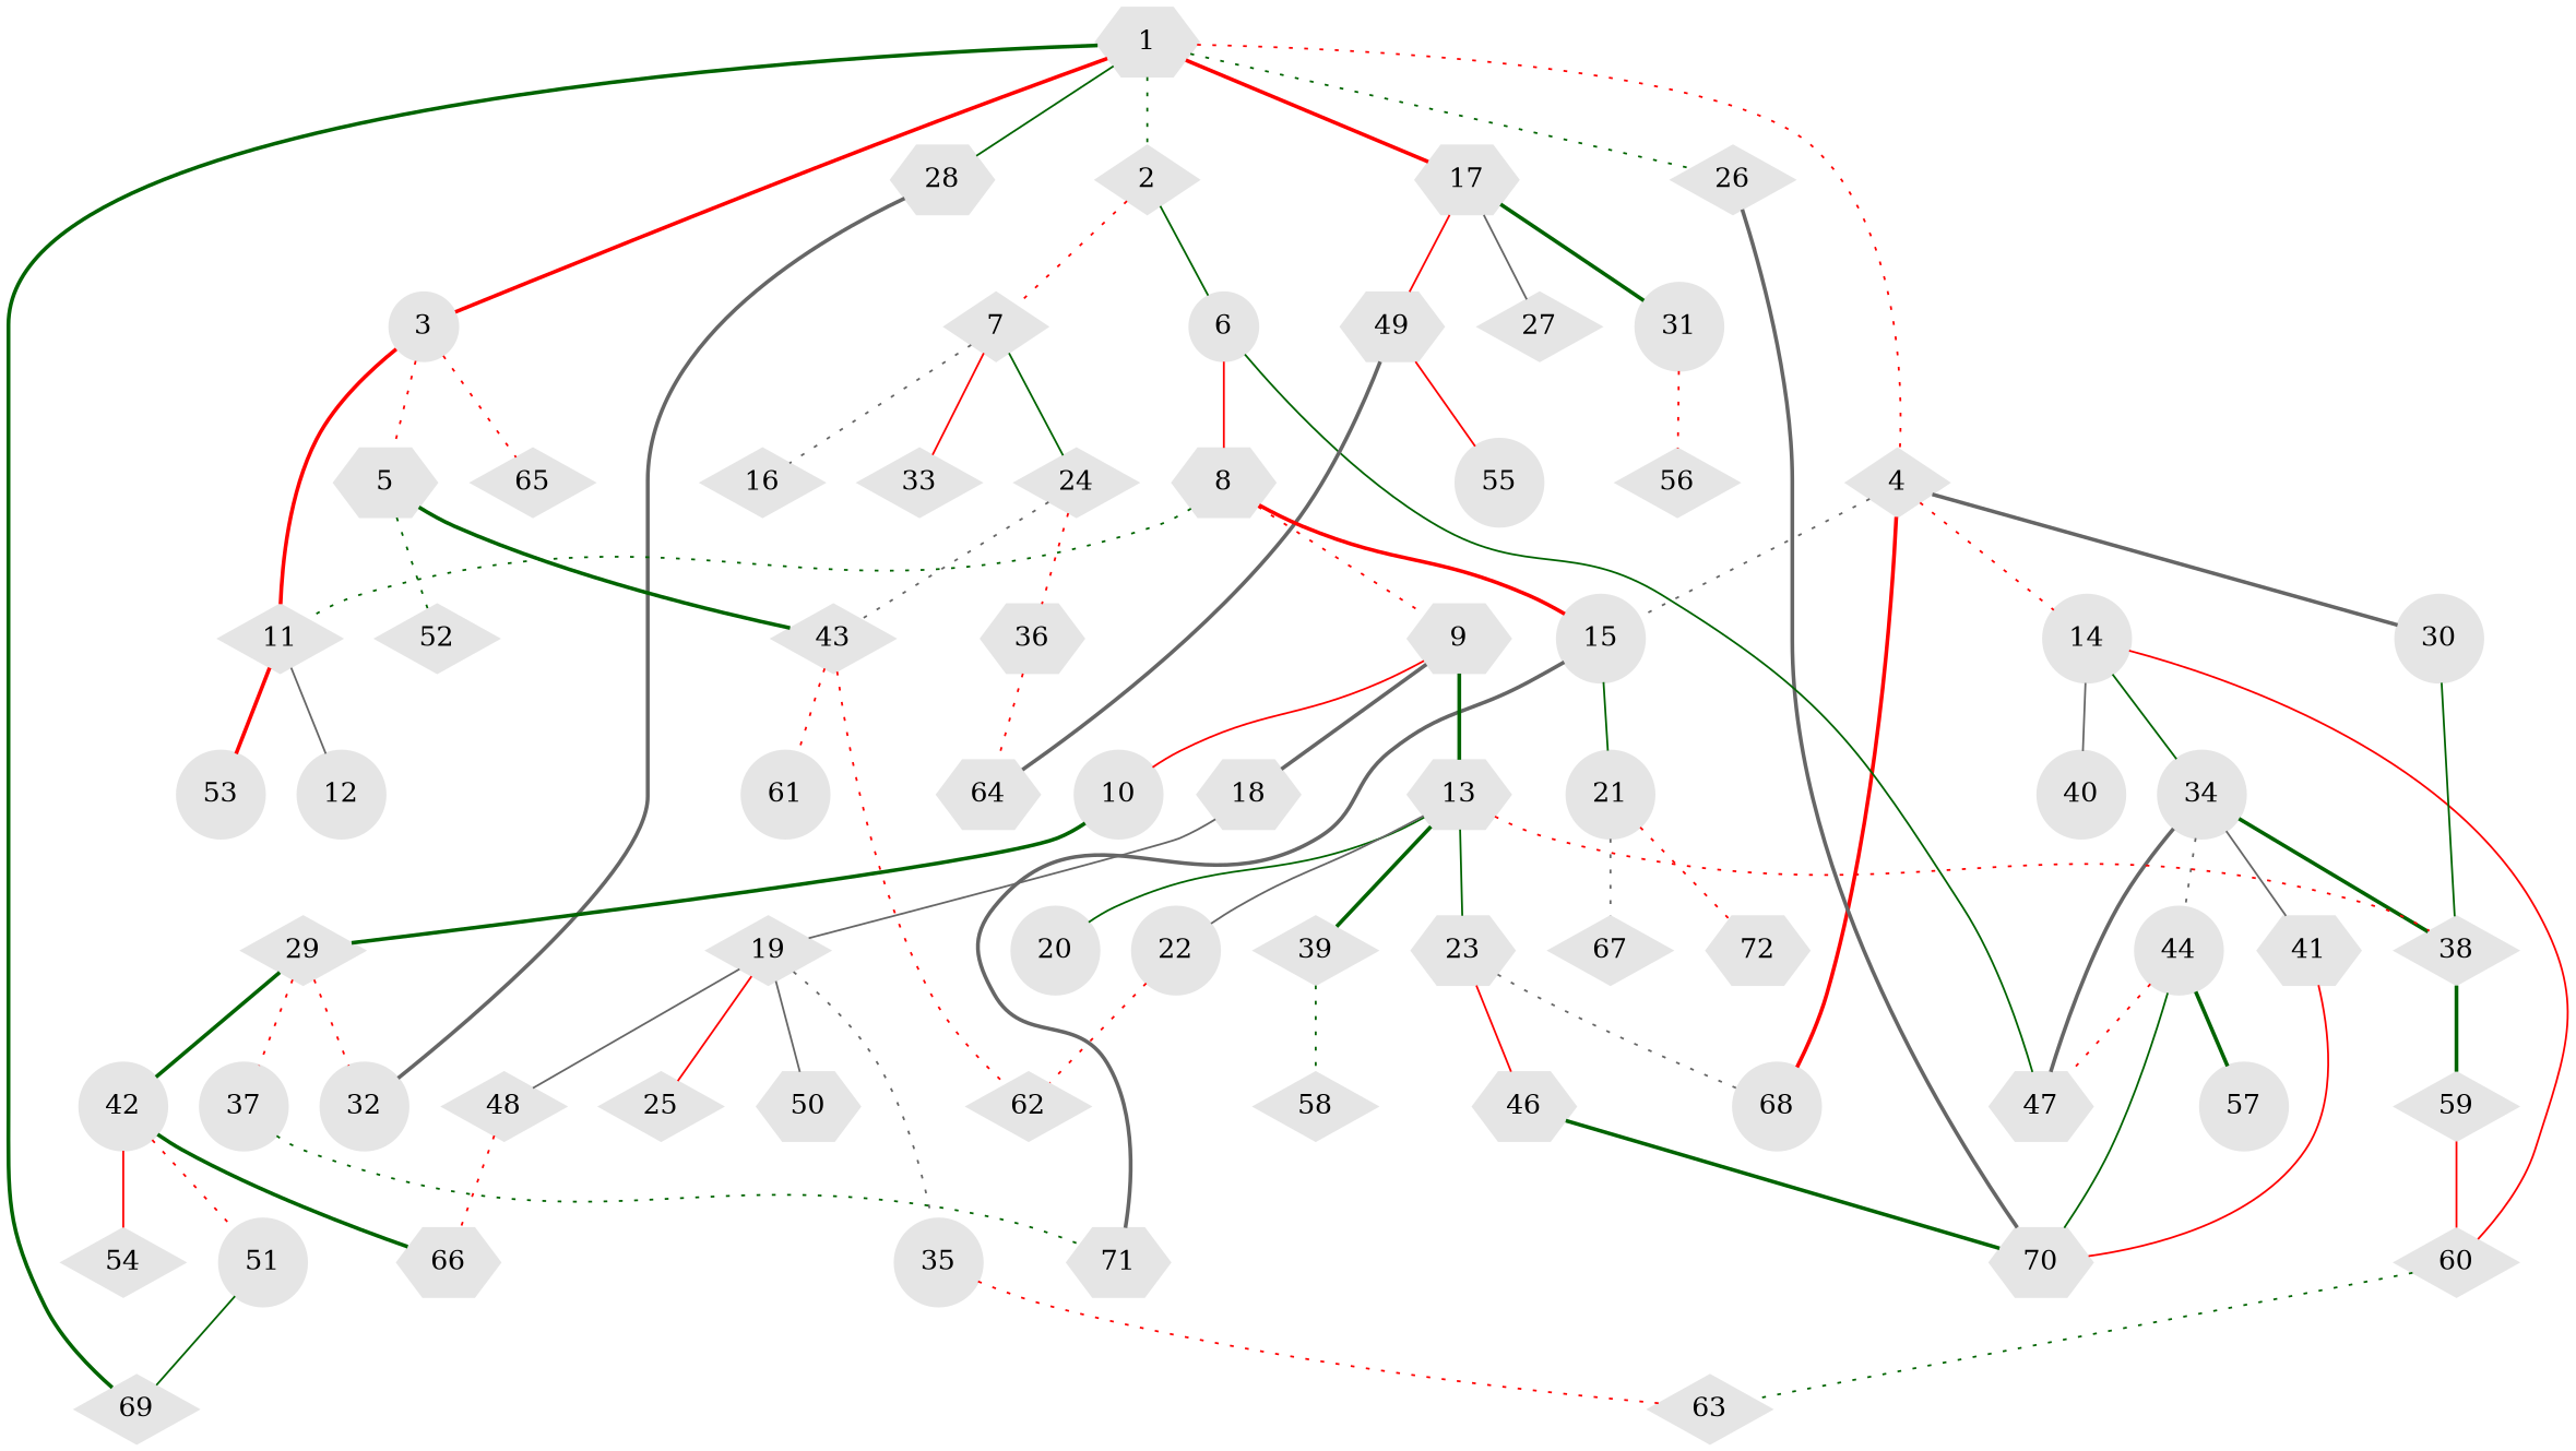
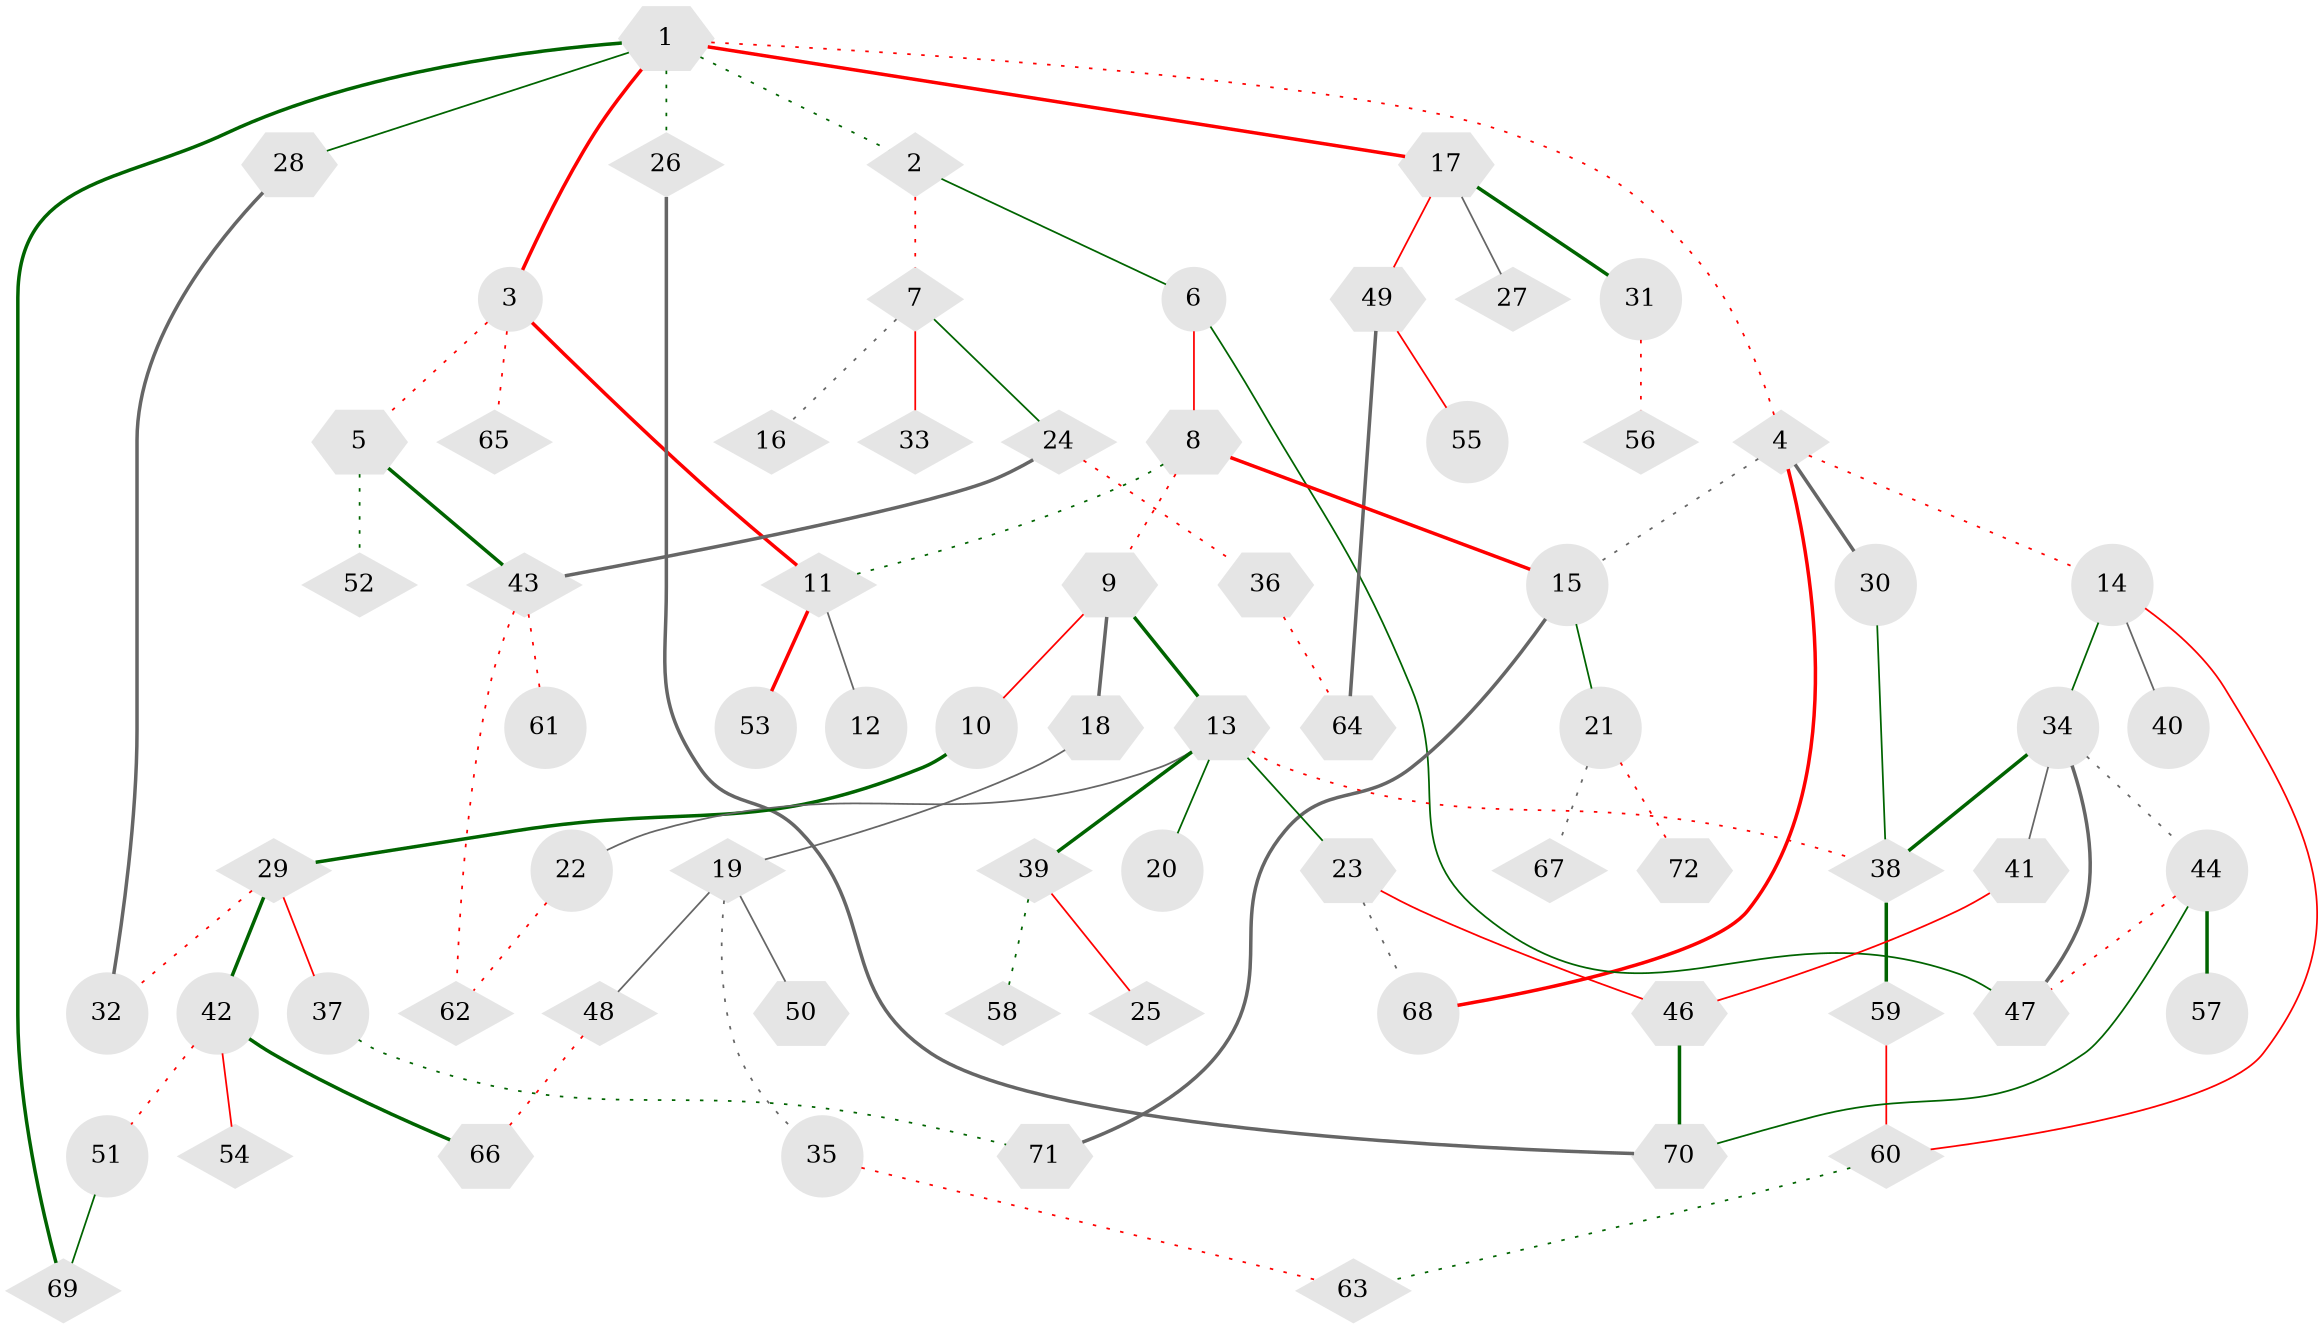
  graph {
    node [color=gray90 shape=diamond style=filled]
    edge [color=red style=dotted]
    1 [shape=hexagon]
    2
    3 [shape=circle]
    4
    17 [shape=hexagon]
    26
    28 [shape=hexagon]
    69
    6 [shape=circle]
    7
    5 [shape=hexagon]
    11
    65
    14 [shape=circle]
    15 [shape=circle]
    30 [shape=circle]
    68 [shape=circle]
    27
    31 [shape=circle]
    49 [shape=hexagon]
    70 [shape=hexagon]
    32 [shape=circle]
    8 [shape=hexagon]
    47 [shape=hexagon]
    16
    24
    33
    43
    52
    12 [shape=circle]
    53 [shape=circle]
    34 [shape=circle]
    40 [shape=circle]
    60
    21 [shape=circle]
    71 [shape=hexagon]
    38
    62
    61 [shape=circle]
    9 [shape=hexagon]
    36 [shape=hexagon]
    10 [shape=circle]
    13 [shape=hexagon]
    18 [shape=hexagon]
    29
    20 [shape=circle]
    22 [shape=circle]
    23 [shape=hexagon]
    39
    19
    37 [shape=circle]
    42 [shape=circle]
    46 [shape=hexagon]
    59
    58
    41 [shape=hexagon]
    44 [shape=circle]
    63
    67
    72 [shape=hexagon]
    56
    64 [shape=hexagon]
    55 [shape=circle]
    25
    35 [shape=circle]
    48
    50 [shape=hexagon]
    66 [shape=hexagon]
    51 [shape=circle]
    54
    57 [shape=circle]
    1 -- 2 [color=darkgreen]
    1 -- 3 [style=bold]
    1 -- 4
    1 -- 17 [style=bold]
    1 -- 26 [color=darkgreen]
    1 -- 28 [color=darkgreen style=solid]
    1 -- 69 [color=darkgreen style=bold]
    2 -- 6 [color=darkgreen style=solid]
    2 -- 7
    3 -- 5
    3 -- 11 [style=bold]
    3 -- 65
    4 -- 14
    4 -- 15 [color=gray40]
    4 -- 30 [color=gray40 style=bold]
    4 -- 68 [style=bold]
    17 -- 27 [color=gray40 style=solid]
    17 -- 31 [color=darkgreen style=bold]
    17 -- 49 [style=solid]
    26 -- 70 [color=gray40 style=bold]
    28 -- 32 [color=gray40 style=bold]
    6 -- 8 [style=solid]
    6 -- 47 [color=darkgreen style=solid]
    7 -- 16 [color=gray40]
    7 -- 24 [color=darkgreen style=solid]
    7 -- 33 [style=solid]
    5 -- 43 [color=darkgreen style=bold]
    5 -- 52 [color=darkgreen]
    11 -- 12 [color=gray40 style=solid]
    11 -- 53 [style=bold]
    14 -- 34 [color=darkgreen style=solid]
    14 -- 40 [color=gray40 style=solid]
    14 -- 60 [style=solid]
    15 -- 21 [color=darkgreen style=solid]
    15 -- 71 [color=gray40 style=bold]
    30 -- 38 [color=darkgreen style=solid]
    31 -- 56
    49 -- 64 [color=gray40 style=bold]
    49 -- 55 [style=solid]
    8 -- 11 [color=darkgreen]
    8 -- 15 [style=bold]
    8 -- 9
-   24 -- 43 [color=gray40]
+   24 -- 43 [color=gray40 style=bold]
    24 -- 36
    43 -- 62
    43 -- 61
    34 -- 47 [color=gray40 style=bold]
    34 -- 38 [color=darkgreen style=bold]
    34 -- 41 [color=gray40 style=solid]
    34 -- 44 [color=gray40]
    60 -- 63 [color=darkgreen]
    21 -- 67 [color=gray40]
    21 -- 72
    38 -- 59 [color=darkgreen style=bold]
    9 -- 10 [style=solid]
    9 -- 13 [color=darkgreen style=bold]
    9 -- 18 [color=gray40 style=bold]
    36 -- 64
    10 -- 29 [color=darkgreen style=bold]
    13 -- 38
    13 -- 20 [color=darkgreen style=solid]
    13 -- 22 [color=gray40 style=solid]
    13 -- 23 [color=darkgreen style=solid]
    13 -- 39 [color=darkgreen style=bold]
    18 -- 19 [color=gray40 style=solid]
    29 -- 32
-   29 -- 37
+   29 -- 37 [style=solid]
    29 -- 42 [color=darkgreen style=bold]
    22 -- 62
    23 -- 68 [color=gray40]
    23 -- 46 [style=solid]
    39 -- 58 [color=darkgreen]
-   19 -- 25 [style=solid]
+   39 -- 25 [style=solid]
    19 -- 35 [color=gray40]
    19 -- 48 [color=gray40 style=solid]
    19 -- 50 [color=gray40 style=solid]
    37 -- 71 [color=darkgreen]
    42 -- 66 [color=darkgreen style=bold]
    42 -- 51
    42 -- 54 [style=solid]
    46 -- 70 [color=darkgreen style=bold]
    59 -- 60 [style=solid]
-   41 -- 70 [style=solid]
+   41 -- 46 [style=solid]
    44 -- 70 [color=darkgreen style=solid]
    44 -- 47
    44 -- 57 [color=darkgreen style=bold]
    35 -- 63
    48 -- 66
    51 -- 69 [color=darkgreen style=solid]
  }
